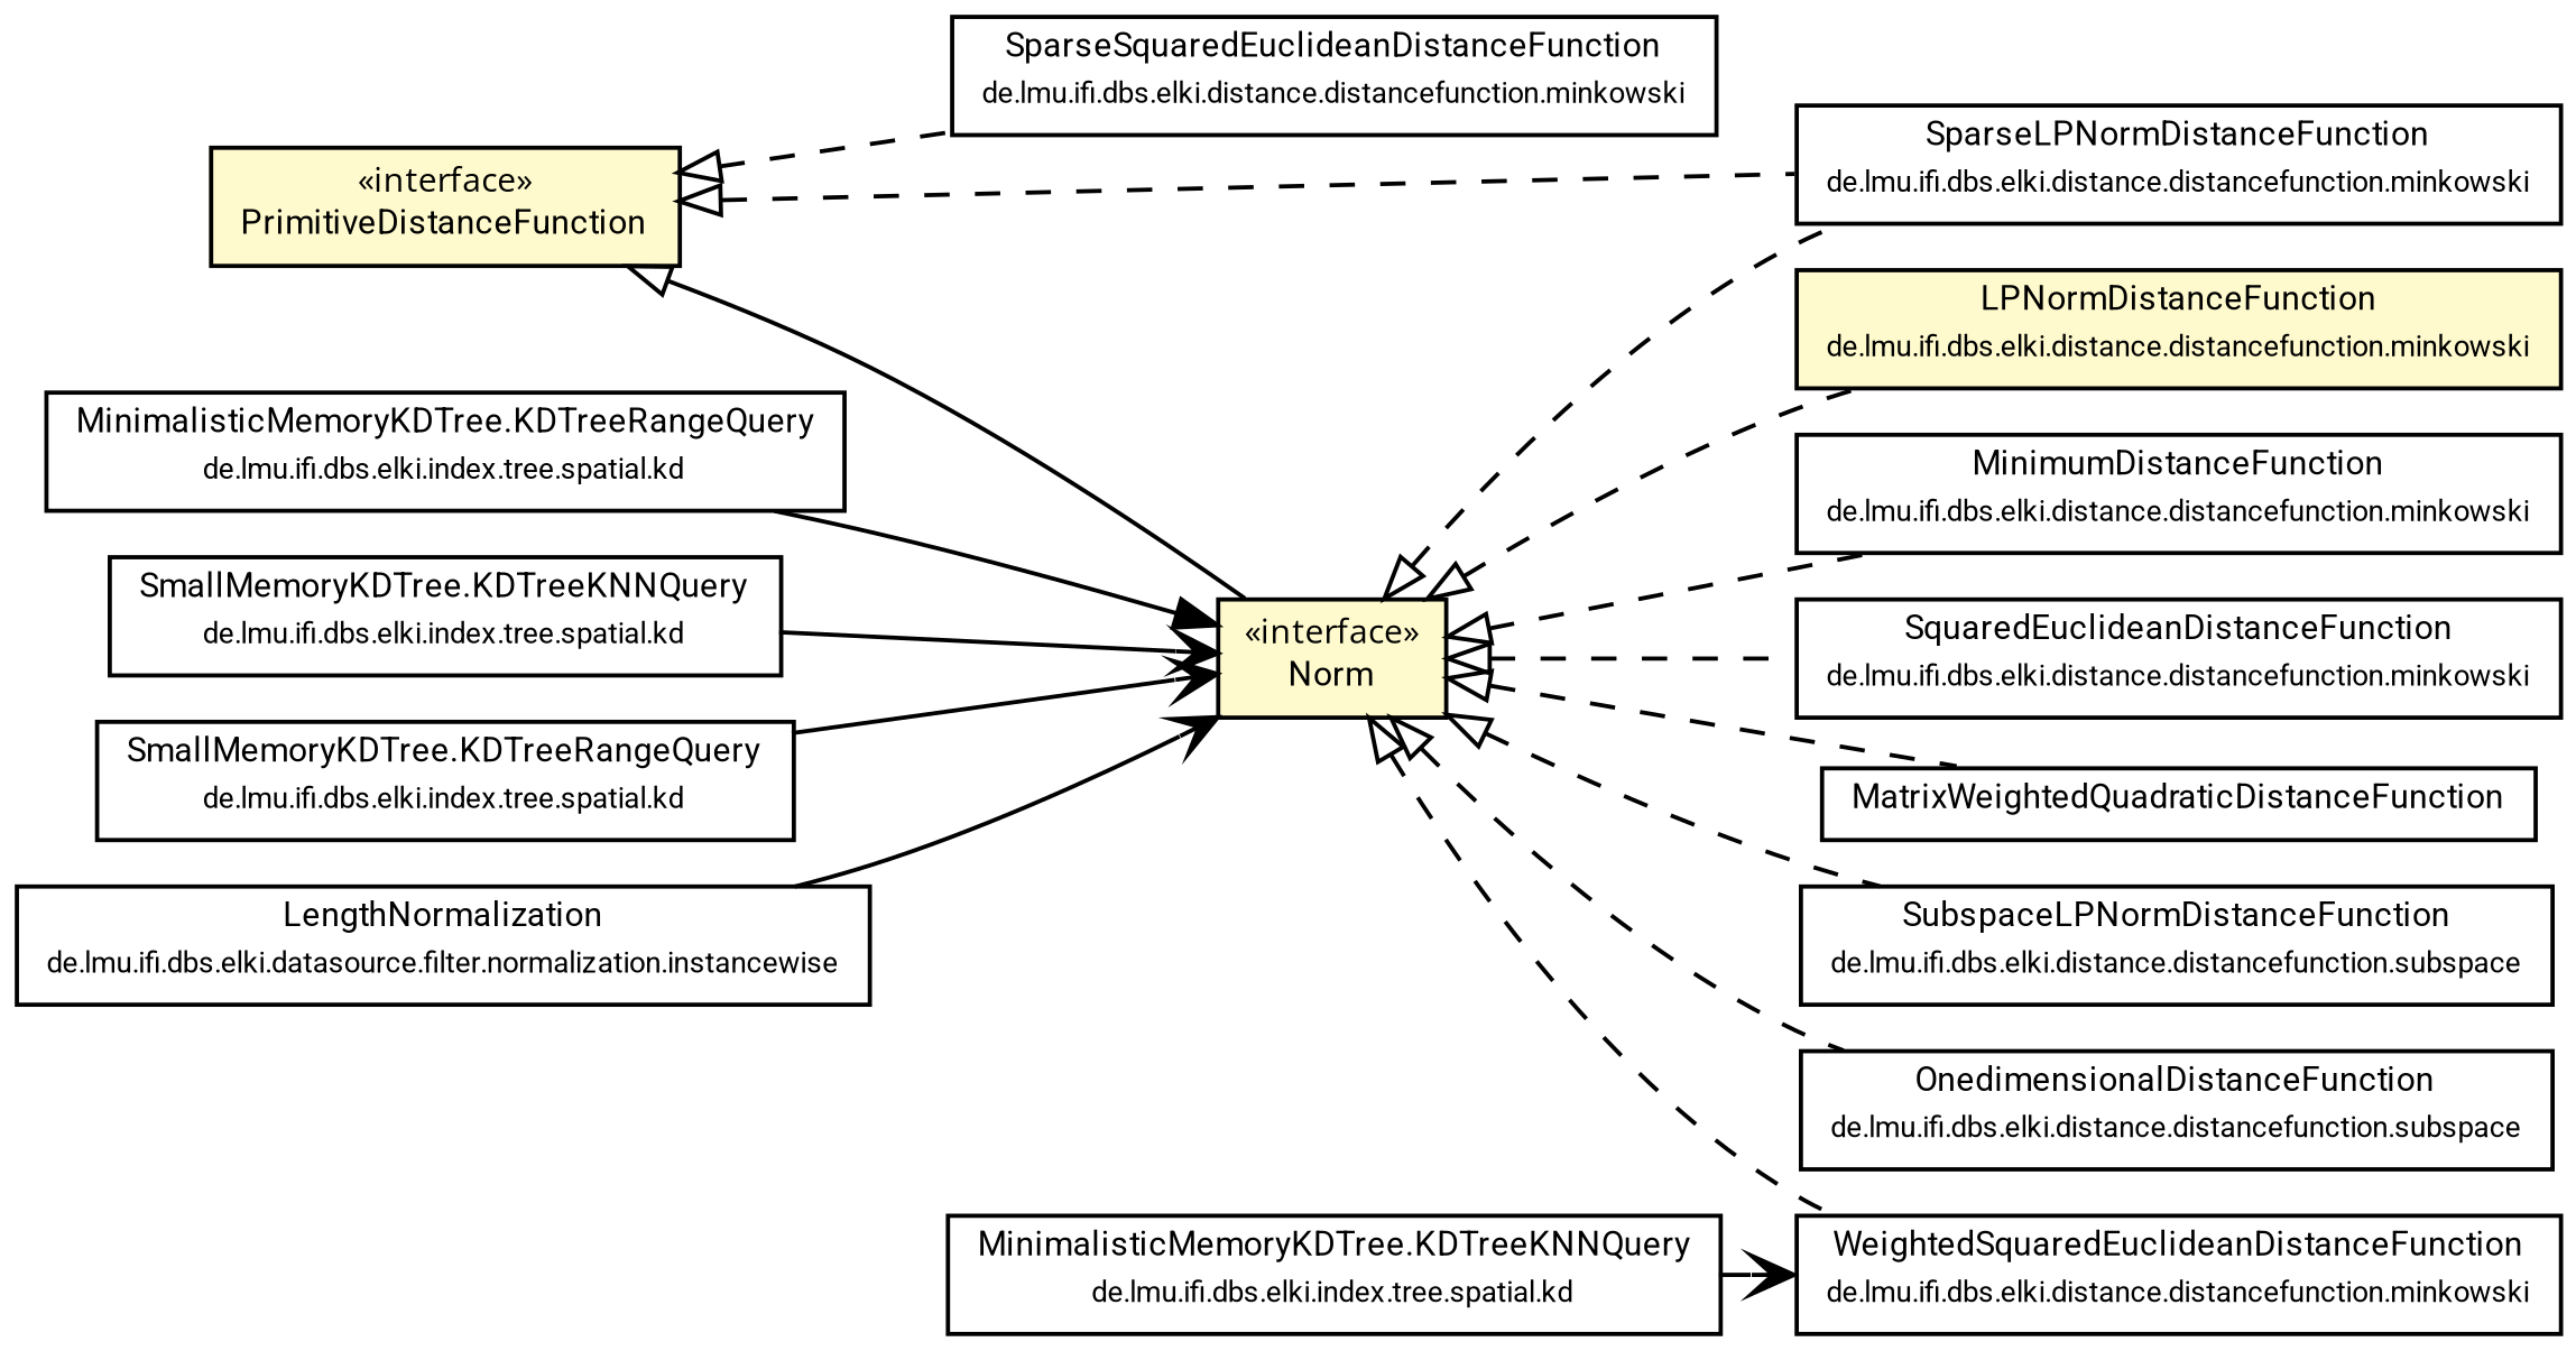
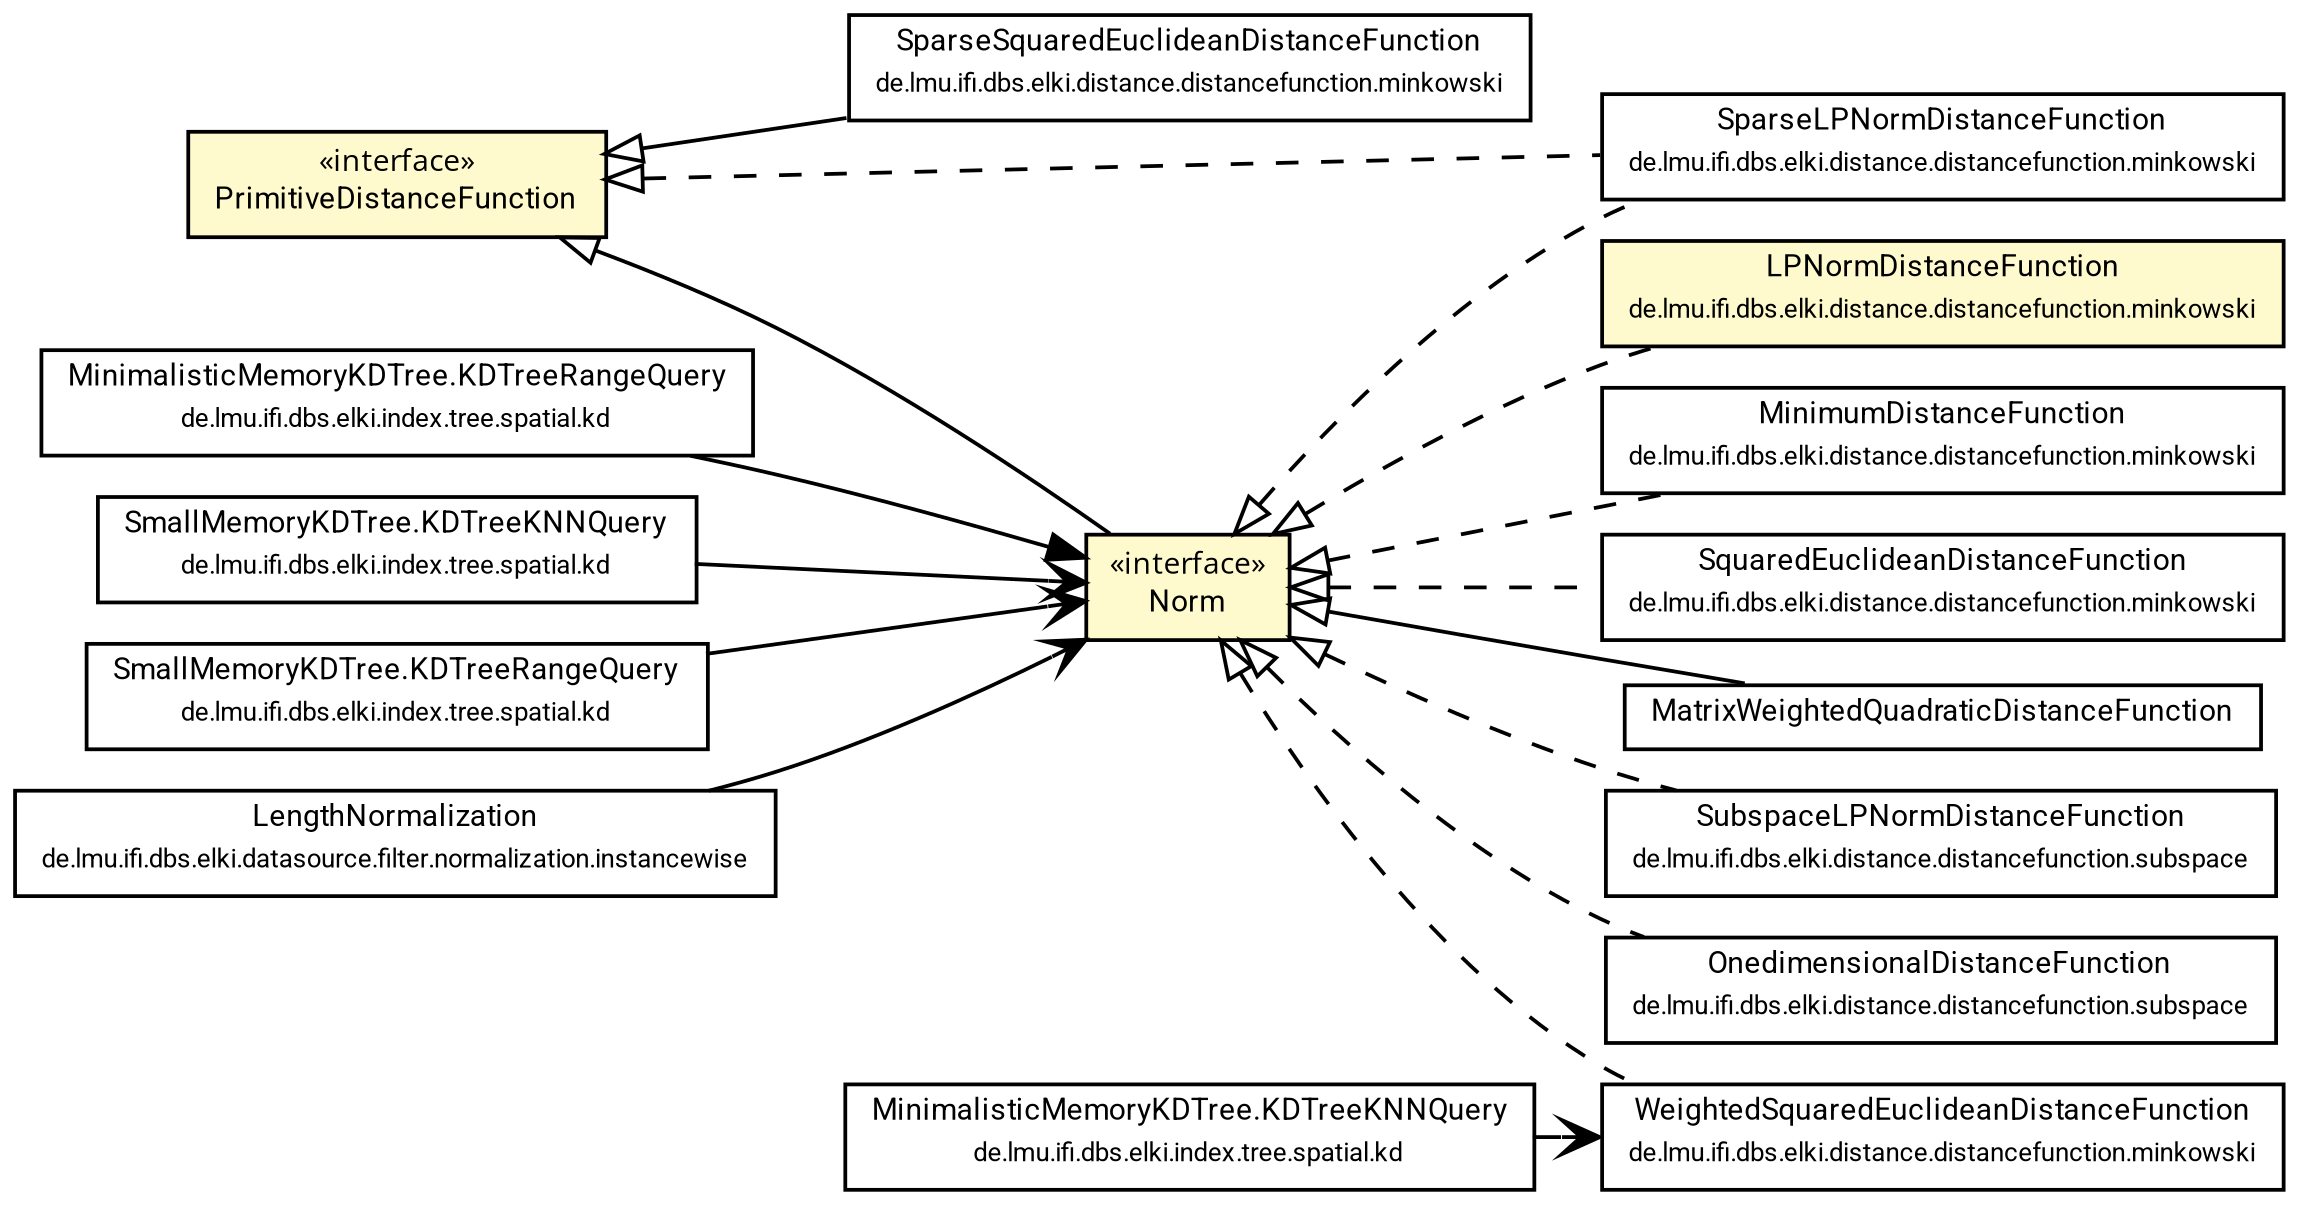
  digraph {
    fontname="Open Sans"
    nodesep=0.15
    rankdir=LR
    ranksep=0.25
    node [fontcolor=black fontname="Open Sans" fontsize=8 margin=0 shape=plaintext]
    edge [arrowtail=empty color=black dir=back fontname="Open Sans" fontsize=7 labelfontname=Roboto labelfontsize=7 style=dashed weight=9]
    n1 [height=0 label=<<table title="de.lmu.ifi.dbs.elki.distance.distancefunction.PrimitiveDistanceFunction" border="0" cellborder="1" cellspacing="0" cellpadding="2" bgcolor="LemonChiffon" href="PrimitiveDistanceFunction.html" target="_parent"> 		<tr><td><table border="0" cellspacing="0" cellpadding="1"> 		<tr><td align="center" balign="center"> &#171;interface&#187; </td></tr> 		<tr><td align="center" balign="center"> <font face="Roboto">PrimitiveDistanceFunction</font> </td></tr> 		</table></td></tr> 		</table>> width=0]
    n2 [height=0 label=<<table title="de.lmu.ifi.dbs.elki.distance.distancefunction.Norm" border="0" cellborder="1" cellspacing="0" cellpadding="2" bgcolor="lemonChiffon" href="Norm.html" target="_parent"> 		<tr><td><table border="0" cellspacing="0" cellpadding="1"> 		<tr><td align="center" balign="center"> &#171;interface&#187; </td></tr> 		<tr><td align="center" balign="center"> <font face="Roboto">Norm</font> </td></tr> 		</table></td></tr> 		</table>> width=0]
    n3 [height=0 label=<<table title="de.lmu.ifi.dbs.elki.distance.distancefunction.minkowski.SparseSquaredEuclideanDistanceFunction" border="0" cellborder="1" cellspacing="0" cellpadding="2" href="minkowski/SparseSquaredEuclideanDistanceFunction.html" target="_parent"> 		<tr><td><table border="0" cellspacing="0" cellpadding="1"> 		<tr><td align="center" balign="center"> <font face="Roboto">SparseSquaredEuclideanDistanceFunction</font> </td></tr> 		<tr><td align="center" balign="center"> <font face="Roboto" point-size="7.0">de.lmu.ifi.dbs.elki.distance.distancefunction.minkowski</font> </td></tr> 		</table></td></tr> 		</table>> width=0]
    n4 [height=0 label=<<table title="de.lmu.ifi.dbs.elki.distance.distancefunction.minkowski.SparseLPNormDistanceFunction" border="0" cellborder="1" cellspacing="0" cellpadding="2" href="minkowski/SparseLPNormDistanceFunction.html" target="_parent"> 		<tr><td><table border="0" cellspacing="0" cellpadding="1"> 		<tr><td align="center" balign="center"> <font face="Roboto">SparseLPNormDistanceFunction</font> </td></tr> 		<tr><td align="center" balign="center"> <font face="Roboto" point-size="7.0">de.lmu.ifi.dbs.elki.distance.distancefunction.minkowski</font> </td></tr> 		</table></td></tr> 		</table>> width=0]
    n5 [height=0 label=<<table title="de.lmu.ifi.dbs.elki.distance.distancefunction.minkowski.LPNormDistanceFunction" border="0" cellborder="1" cellspacing="0" cellpadding="2" bgcolor="LemonChiffon" href="minkowski/LPNormDistanceFunction.html" target="_parent"> 		<tr><td><table border="0" cellspacing="0" cellpadding="1"> 		<tr><td align="center" balign="center"> <font face="Roboto">LPNormDistanceFunction</font> </td></tr> 		<tr><td align="center" balign="center"> <font face="Roboto" point-size="7.0">de.lmu.ifi.dbs.elki.distance.distancefunction.minkowski</font> </td></tr> 		</table></td></tr> 		</table>> width=0]
    n6 [height=0 label=<<table title="de.lmu.ifi.dbs.elki.distance.distancefunction.minkowski.MinimumDistanceFunction" border="0" cellborder="1" cellspacing="0" cellpadding="2" href="minkowski/MinimumDistanceFunction.html" target="_parent"> 		<tr><td><table border="0" cellspacing="0" cellpadding="1"> 		<tr><td align="center" balign="center"> <font face="Roboto">MinimumDistanceFunction</font> </td></tr> 		<tr><td align="center" balign="center"> <font face="Roboto" point-size="7.0">de.lmu.ifi.dbs.elki.distance.distancefunction.minkowski</font> </td></tr> 		</table></td></tr> 		</table>> width=0]
    n7 [height=0 label=<<table title="de.lmu.ifi.dbs.elki.distance.distancefunction.minkowski.WeightedSquaredEuclideanDistanceFunction" border="0" cellborder="1" cellspacing="0" cellpadding="2" href="minkowski/WeightedSquaredEuclideanDistanceFunction.html" target="_parent"> 		<tr><td><table border="0" cellspacing="0" cellpadding="1"> 		<tr><td align="center" balign="center"> <font face="Roboto">WeightedSquaredEuclideanDistanceFunction</font> </td></tr> 		<tr><td align="center" balign="center"> <font face="Roboto" point-size="7.0">de.lmu.ifi.dbs.elki.distance.distancefunction.minkowski</font> </td></tr> 		</table></td></tr> 		</table>> width=0]
    n8 [height=0 label=<<table title="de.lmu.ifi.dbs.elki.distance.distancefunction.minkowski.SquaredEuclideanDistanceFunction" border="0" cellborder="1" cellspacing="0" cellpadding="2" href="minkowski/SquaredEuclideanDistanceFunction.html" target="_parent"> 		<tr><td><table border="0" cellspacing="0" cellpadding="1"> 		<tr><td align="center" balign="center"> <font face="Roboto">SquaredEuclideanDistanceFunction</font> </td></tr> 		<tr><td align="center" balign="center"> <font face="Roboto" point-size="7.0">de.lmu.ifi.dbs.elki.distance.distancefunction.minkowski</font> </td></tr> 		</table></td></tr> 		</table>> width=0]
    n9 [height=0 label=<<table title="de.lmu.ifi.dbs.elki.distance.distancefunction.MatrixWeightedQuadraticDistanceFunction" border="0" cellborder="1" cellspacing="0" cellpadding="2" href="MatrixWeightedQuadraticDistanceFunction.html" target="_parent"> 		<tr><td><table border="0" cellspacing="0" cellpadding="1"> 		<tr><td align="center" balign="center"> <font face="Roboto">MatrixWeightedQuadraticDistanceFunction</font> </td></tr> 		</table></td></tr> 		</table>> width=0]
    n10 [height=0 label=<<table title="de.lmu.ifi.dbs.elki.distance.distancefunction.subspace.SubspaceLPNormDistanceFunction" border="0" cellborder="1" cellspacing="0" cellpadding="2" href="subspace/SubspaceLPNormDistanceFunction.html" target="_parent"> 		<tr><td><table border="0" cellspacing="0" cellpadding="1"> 		<tr><td align="center" balign="center"> <font face="Roboto">SubspaceLPNormDistanceFunction</font> </td></tr> 		<tr><td align="center" balign="center"> <font face="Roboto" point-size="7.0">de.lmu.ifi.dbs.elki.distance.distancefunction.subspace</font> </td></tr> 		</table></td></tr> 		</table>> width=0]
    n11 [height=0 label=<<table title="de.lmu.ifi.dbs.elki.distance.distancefunction.subspace.OnedimensionalDistanceFunction" border="0" cellborder="1" cellspacing="0" cellpadding="2" href="subspace/OnedimensionalDistanceFunction.html" target="_parent"> 		<tr><td><table border="0" cellspacing="0" cellpadding="1"> 		<tr><td align="center" balign="center"> <font face="Roboto">OnedimensionalDistanceFunction</font> </td></tr> 		<tr><td align="center" balign="center"> <font face="Roboto" point-size="7.0">de.lmu.ifi.dbs.elki.distance.distancefunction.subspace</font> </td></tr> 		</table></td></tr> 		</table>> width=0]
    n12 [height=0 label=<<table title="de.lmu.ifi.dbs.elki.index.tree.spatial.kd.MinimalisticMemoryKDTree.KDTreeKNNQuery" border="0" cellborder="1" cellspacing="0" cellpadding="2" href="../../index/tree/spatial/kd/MinimalisticMemoryKDTree.KDTreeKNNQuery.html" target="_parent"> 		<tr><td><table border="0" cellspacing="0" cellpadding="1"> 		<tr><td align="center" balign="center"> <font face="Roboto">MinimalisticMemoryKDTree.KDTreeKNNQuery</font> </td></tr> 		<tr><td align="center" balign="center"> <font face="Roboto" point-size="7.0">de.lmu.ifi.dbs.elki.index.tree.spatial.kd</font> </td></tr> 		</table></td></tr> 		</table>> width=0]
    n13 [height=0 label=<<table title="de.lmu.ifi.dbs.elki.index.tree.spatial.kd.MinimalisticMemoryKDTree.KDTreeRangeQuery" border="0" cellborder="1" cellspacing="0" cellpadding="2" href="../../index/tree/spatial/kd/MinimalisticMemoryKDTree.KDTreeRangeQuery.html" target="_parent"> 		<tr><td><table border="0" cellspacing="0" cellpadding="1"> 		<tr><td align="center" balign="center"> <font face="Roboto">MinimalisticMemoryKDTree.KDTreeRangeQuery</font> </td></tr> 		<tr><td align="center" balign="center"> <font face="Roboto" point-size="7.0">de.lmu.ifi.dbs.elki.index.tree.spatial.kd</font> </td></tr> 		</table></td></tr> 		</table>> width=0]
    n14 [height=0 label=<<table title="de.lmu.ifi.dbs.elki.index.tree.spatial.kd.SmallMemoryKDTree.KDTreeKNNQuery" border="0" cellborder="1" cellspacing="0" cellpadding="2" href="../../index/tree/spatial/kd/SmallMemoryKDTree.KDTreeKNNQuery.html" target="_parent"> 		<tr><td><table border="0" cellspacing="0" cellpadding="1"> 		<tr><td align="center" balign="center"> <font face="Roboto">SmallMemoryKDTree.KDTreeKNNQuery</font> </td></tr> 		<tr><td align="center" balign="center"> <font face="Roboto" point-size="7.0">de.lmu.ifi.dbs.elki.index.tree.spatial.kd</font> </td></tr> 		</table></td></tr> 		</table>> width=0]
    n15 [height=0 label=<<table title="de.lmu.ifi.dbs.elki.index.tree.spatial.kd.SmallMemoryKDTree.KDTreeRangeQuery" border="0" cellborder="1" cellspacing="0" cellpadding="2" href="../../index/tree/spatial/kd/SmallMemoryKDTree.KDTreeRangeQuery.html" target="_parent"> 		<tr><td><table border="0" cellspacing="0" cellpadding="1"> 		<tr><td align="center" balign="center"> <font face="Roboto">SmallMemoryKDTree.KDTreeRangeQuery</font> </td></tr> 		<tr><td align="center" balign="center"> <font face="Roboto" point-size="7.0">de.lmu.ifi.dbs.elki.index.tree.spatial.kd</font> </td></tr> 		</table></td></tr> 		</table>> width=0]
    n16 [height=0 label=<<table title="de.lmu.ifi.dbs.elki.datasource.filter.normalization.instancewise.LengthNormalization" border="0" cellborder="1" cellspacing="0" cellpadding="2" href="../../datasource/filter/normalization/instancewise/LengthNormalization.html" target="_parent"> 		<tr><td><table border="0" cellspacing="0" cellpadding="1"> 		<tr><td align="center" balign="center"> <font face="Roboto">LengthNormalization</font> </td></tr> 		<tr><td align="center" balign="center"> <font face="Roboto" point-size="7.0">de.lmu.ifi.dbs.elki.datasource.filter.normalization.instancewise</font> </td></tr> 		</table></td></tr> 		</table>> width=0]
    n1 -> n2 [style=solid]
-   n1 -> n3
+   n1 -> n3 [style=solid]
    n1 -> n4
    n2 -> n4
    n2 -> n5
    n2 -> n6
    n2 -> n7
    n2 -> n8
-   n2 -> n9
+   n2 -> n9 [style=solid]
    n2 -> n10
    n2 -> n11
    n12 -> n7 [arrowhead=open weight=1 arrowtail="" dir="" style=""]
    n13 -> n2 [arrowhead=normal weight=1 arrowtail="" dir="" style=""]
    n14 -> n2 [arrowhead=open weight=1 arrowtail="" dir="" style=""]
    n15 -> n2 [arrowhead=open weight=1 arrowtail="" dir="" style=""]
    n16 -> n2 [arrowhead=open weight=1 arrowtail="" dir="" style=""]
  }
